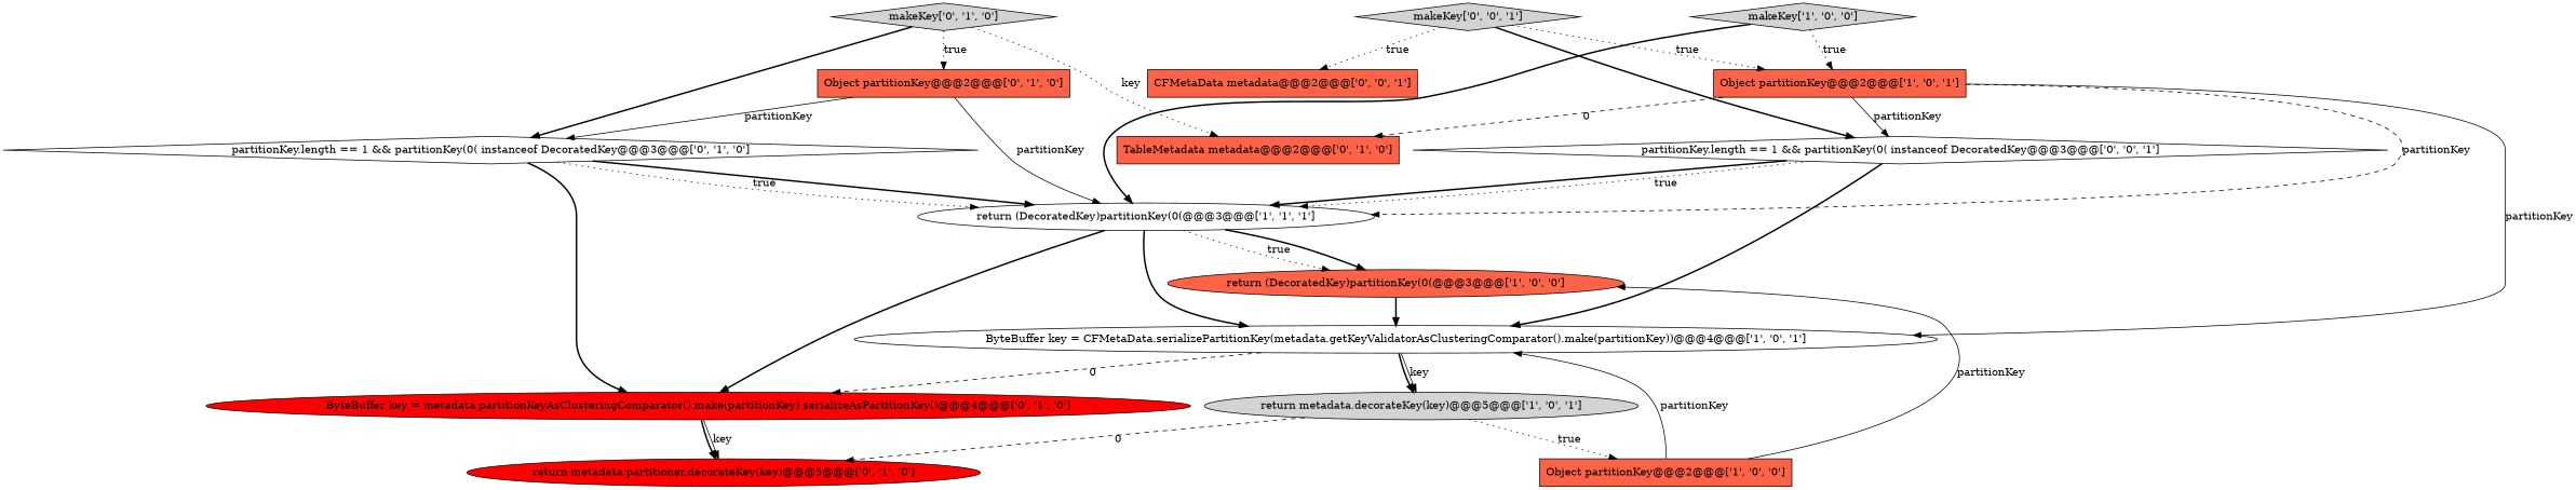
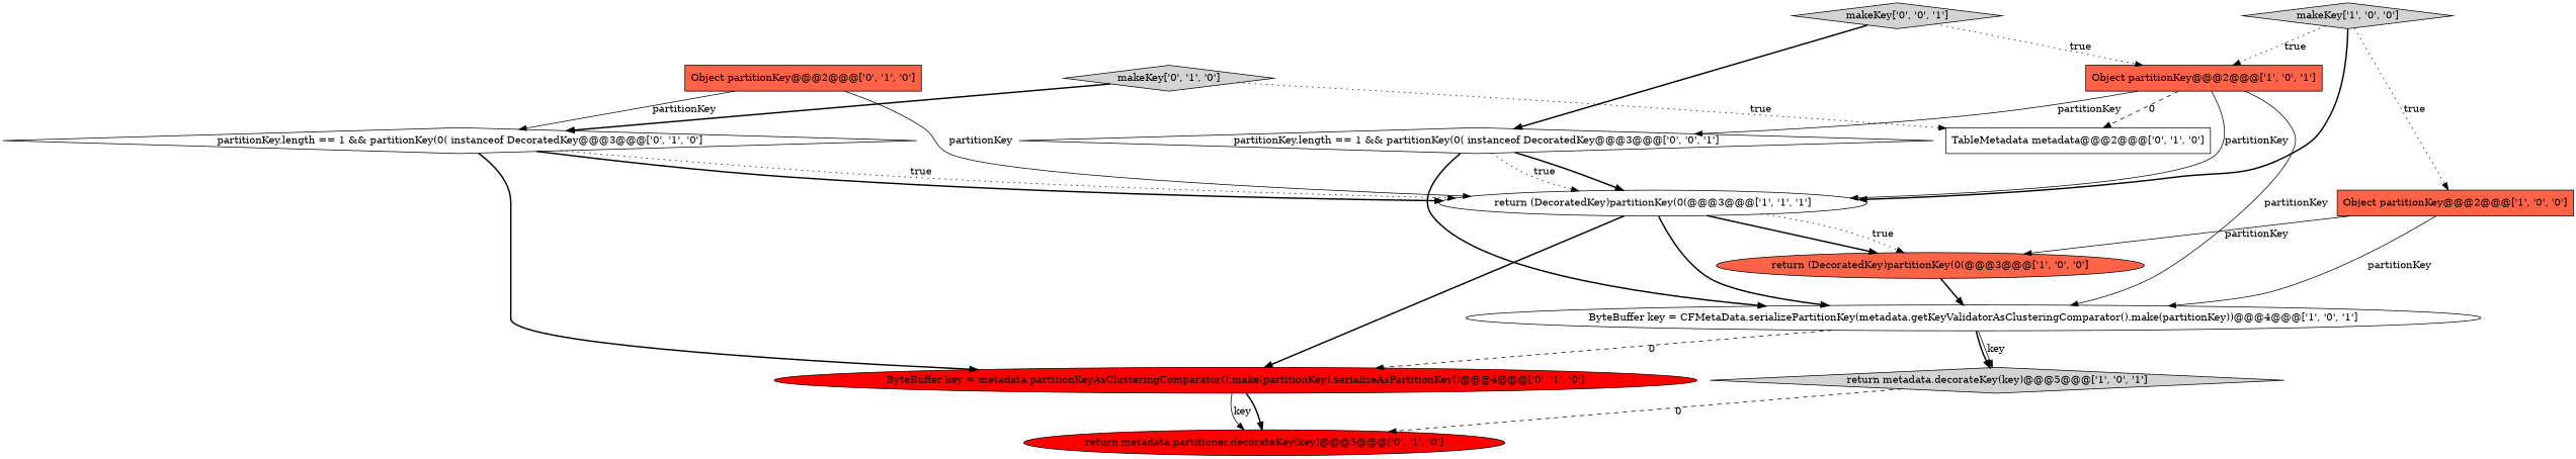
  digraph {
    node [fillcolor=tomato shape=ellipse style=filled]
    edge [style=bold]
    n1 [fillcolor=lightgray label="makeKey['1', '0', '0']" shape=diamond]
    n2 [label="Object partitionKey@@@2@@@['1', '0', '0']" shape=box]
    n3 [fillcolor=white label="return (DecoratedKey)partitionKey(0(@@@3@@@['1', '1', '1']"]
    n4 [label="Object partitionKey@@@2@@@['1', '0', '1']" shape=box]
    n5 [label="return (DecoratedKey)partitionKey(0(@@@3@@@['1', '0', '0']"]
    n6 [fillcolor=white label="ByteBuffer key = CFMetaData.serializePartitionKey(metadata.getKeyValidatorAsClusteringComparator().make(partitionKey))@@@4@@@['1', '0', '1']"]
    n7 [fillcolor=red label="ByteBuffer key = metadata.partitionKeyAsClusteringComparator().make(partitionKey).serializeAsPartitionKey()@@@4@@@['0', '1', '0']"]
    n8 [fillcolor=white label="partitionKey.length == 1 && partitionKey(0( instanceof DecoratedKey@@@3@@@['0', '0', '1']" shape=diamond]
-   n9 [label="TableMetadata metadata@@@2@@@['0', '1', '0']" shape=box]
-   n10 [fillcolor=lightgray label="return metadata.decorateKey(key)@@@5@@@['1', '0', '1']"]
+   n9 [fillcolor=white label="TableMetadata metadata@@@2@@@['0', '1', '0']" shape=box]
+   n10 [fillcolor=lightgray label="return metadata.decorateKey(key)@@@5@@@['1', '0', '1']" shape=diamond]
    n11 [fillcolor=red label="return metadata.partitioner.decorateKey(key)@@@5@@@['0', '1', '0']"]
-   n12 [label="CFMetaData metadata@@@2@@@['0', '0', '1']" shape=box]
    n13 [fillcolor=lightgray label="makeKey['0', '0', '1']" shape=diamond]
    n14 [fillcolor=lightgray label="makeKey['0', '1', '0']" shape=diamond]
    n15 [label="Object partitionKey@@@2@@@['0', '1', '0']" shape=box]
    n16 [fillcolor=white label="partitionKey.length == 1 && partitionKey(0( instanceof DecoratedKey@@@3@@@['0', '1', '0']" shape=diamond]
-   n10 -> n2 [label=true style=dotted]
+   n1 -> n2 [label=true style=dotted]
    n1 -> n3
    n1 -> n4 [label=true style=dotted]
    n2 -> n5 [label=partitionKey style=solid]
    n2 -> n6 [label=partitionKey style=solid]
    n3 -> n5 [label=true style=dotted]
    n3 -> n5
    n3 -> n6
    n3 -> n7
-   n4 -> n3 [label=partitionKey style=dashed]
+   n4 -> n3 [label=partitionKey style=solid]
    n4 -> n6 [label=partitionKey style=solid]
    n4 -> n8 [label=partitionKey style=solid]
    n4 -> n9 [label=0 style=dashed]
    n5 -> n6
    n6 -> n7 [label=0 style=dashed]
    n6 -> n10
    n6 -> n10 [label=key style=solid]
    n7 -> n11
    n7 -> n11 [label=key style=solid]
    n8 -> n3
    n8 -> n3 [label=true style=dotted]
    n8 -> n6
    n10 -> n11 [label=0 style=dashed]
    n13 -> n4 [label=true style=dotted]
    n13 -> n8
-   n13 -> n12 [label=true style=dotted]
-   n14 -> n9 [label=key style=dotted]
-   n14 -> n15 [label=true style=dotted]
+   n14 -> n9 [label=true style=dotted]
    n14 -> n16
    n15 -> n3 [label=partitionKey style=solid]
    n15 -> n16 [label=partitionKey style=solid]
    n16 -> n3
    n16 -> n3 [label=true style=dotted]
    n16 -> n7
  }
